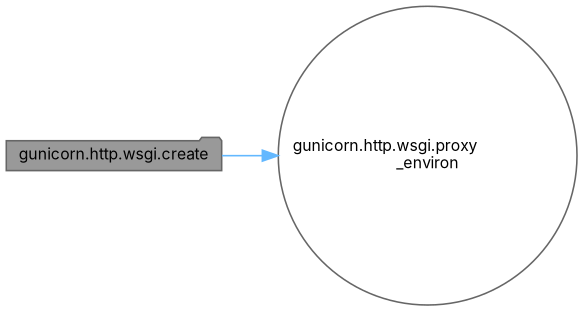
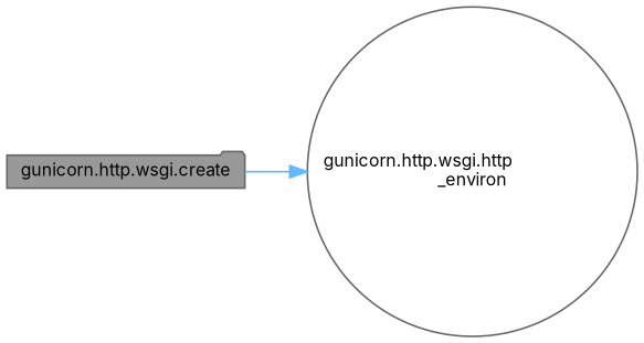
  digraph {
    rankdir=LR
    fontname=Inter
    node [fontname=Inter fontsize=10 style=filled]
    n1 [color=gray40 fillcolor=grey60 fontcolor=black height=0.2 label="gunicorn.http.wsgi.create" shape=folder width=0.4]
-   n2 [color=grey40 fillcolor=white height=0.2 label="gunicorn.http.wsgi.proxy\l_environ" shape=circle width=0.4]
+   n2 [color=grey40 fillcolor=white height=0.2 label="gunicorn.http.wsgi.http\l_environ" shape=circle width=0.4]
    n1 -> n2 [color=steelblue1 fontname=Inter fontsize=10 labelfontname=Helvetica labelfontsize=10 style=solid]
  }
